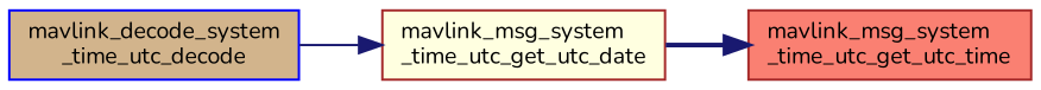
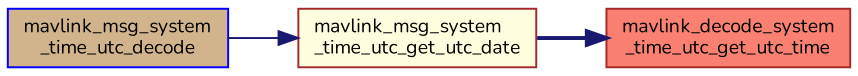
  digraph {
    fontname=Nunito
    rankdir=LR
    node [color=brown fontname=Nunito fontsize=10 shape=record style=filled]
    edge [color=midnightblue fontname=Nunito fontsize=10 labelfontname=Helvetica labelfontsize=10]
-   n1 [color=blue fillcolor=tan fontcolor=black height=0.2 label="mavlink_decode_system\l_time_utc_decode" width=0.4]
+   n1 [color=blue fillcolor=tan fontcolor=black height=0.2 label="mavlink_msg_system\l_time_utc_decode" width=0.4]
    n2 [fillcolor=lightyellow height=0.2 label="mavlink_msg_system\l_time_utc_get_utc_date" width=0.4]
-   n3 [fillcolor=salmon height=0.2 label="mavlink_msg_system\l_time_utc_get_utc_time" width=0.4]
+   n3 [fillcolor=salmon height=0.2 label="mavlink_decode_system\l_time_utc_get_utc_time" width=0.4]
    n1 -> n2 [style=solid]
    n2 -> n3 [style=bold]
  }
